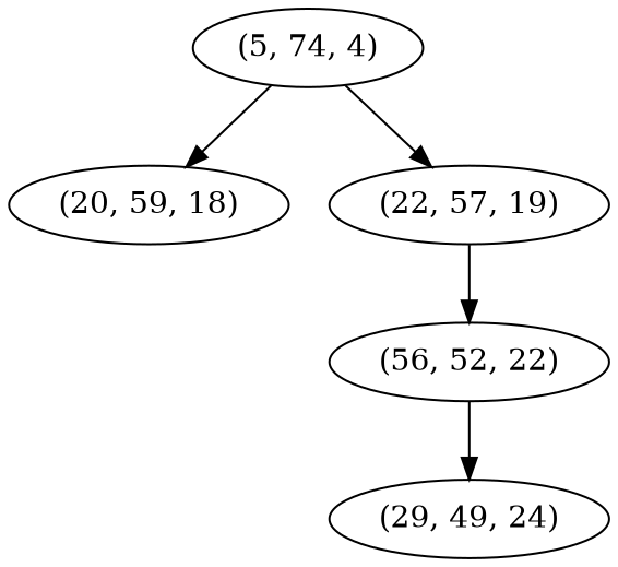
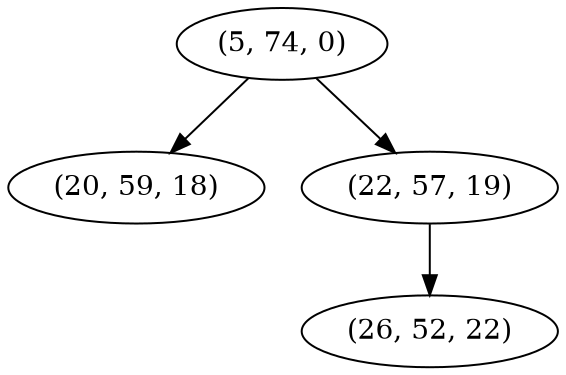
  digraph {
-   "(5, 74, 4)"
+   "(5, 74, 4)" [label="(5, 74, 0)"]
    "(20, 59, 18)"
    "(22, 57, 19)"
-   "(26, 52, 22)" [label="(56, 52, 22)"]
-   "(29, 49, 24)"
+   "(26, 52, 22)"
    "(5, 74, 4)" -> "(20, 59, 18)"
    "(5, 74, 4)" -> "(22, 57, 19)"
    "(22, 57, 19)" -> "(26, 52, 22)"
-   "(26, 52, 22)" -> "(29, 49, 24)"
  }
